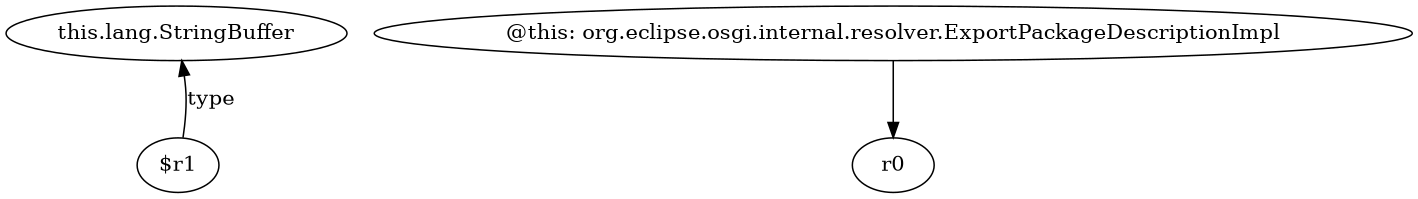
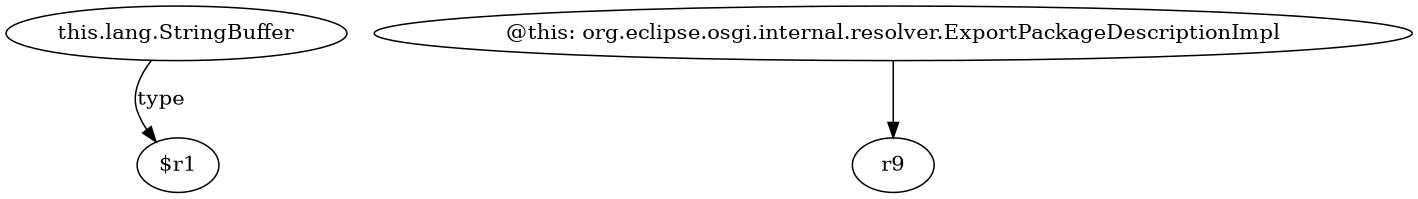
  digraph {
    n1 [label="this.lang.StringBuffer"]
    n2 [label="$r1"]
    n3 [label="@this: org.eclipse.osgi.internal.resolver.ExportPackageDescriptionImpl"]
-   n4 [label=r0]
-   n2 -> n1 [label=type]
+   n4 [label=r9]
+   n1 -> n2 [label=type]
    n3 -> n4
  }
